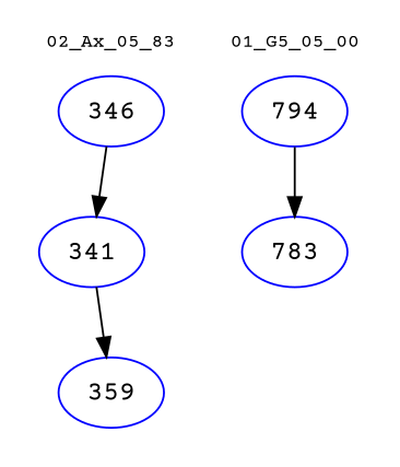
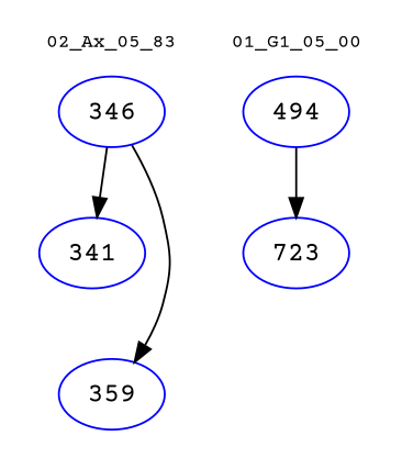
  digraph {
    fontname="Courier Prime"
    node [color=blue fontname="Courier Prime"]
    edge [color=black fontname="Courier Prime"]
    n1 [label=346]
    n2 [label=341]
    n3 [label=359]
-   n4 [label=794]
-   n5 [label=783]
+   n4 [label=494]
+   n5 [label=723]
    subgraph cluster_1 {
      color=white
      fontsize=10
      label="02_Ax_05_83"
      n1
      n2
      n3
    }
    subgraph cluster_2 {
      color=white
      fontsize=10
-     label="01_G5_05_00"
+     label="01_G1_05_00"
      n4
      n5
    }
    n1 -> n2
-   n2 -> n3
+   n1 -> n3
    n4 -> n5
  }
